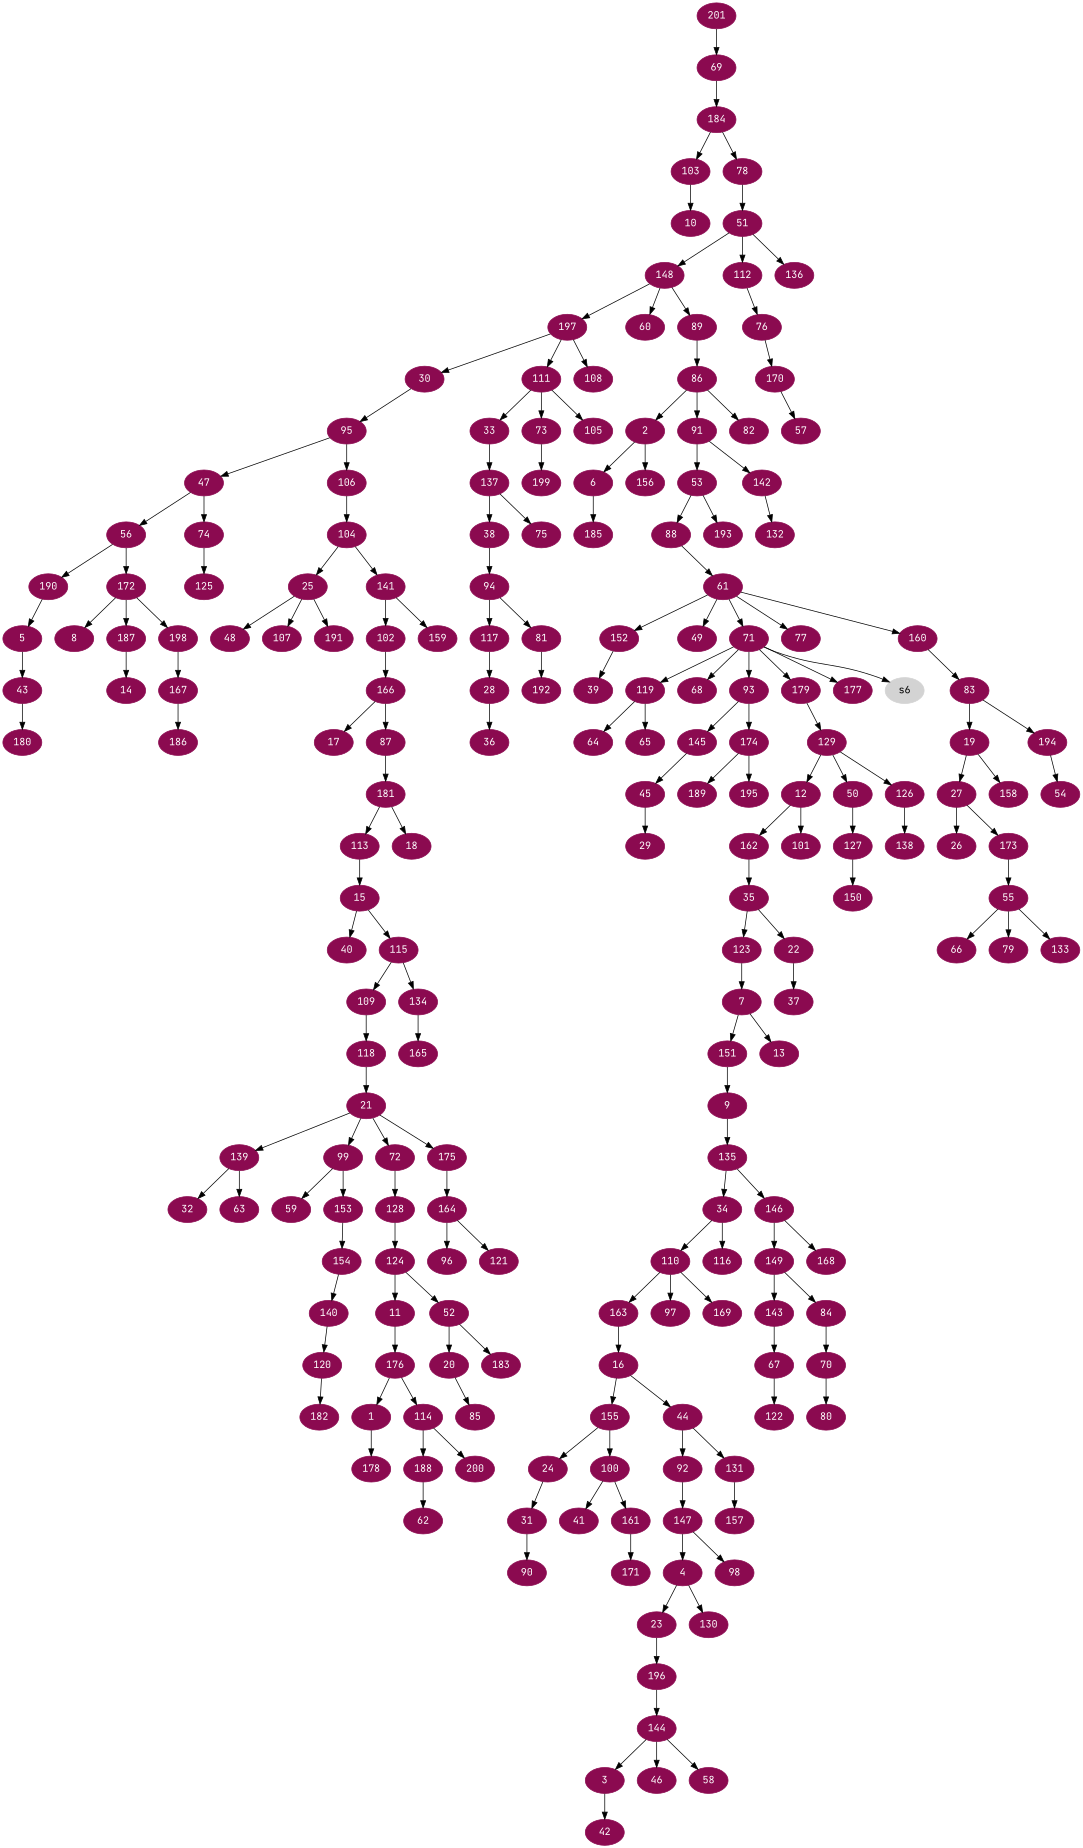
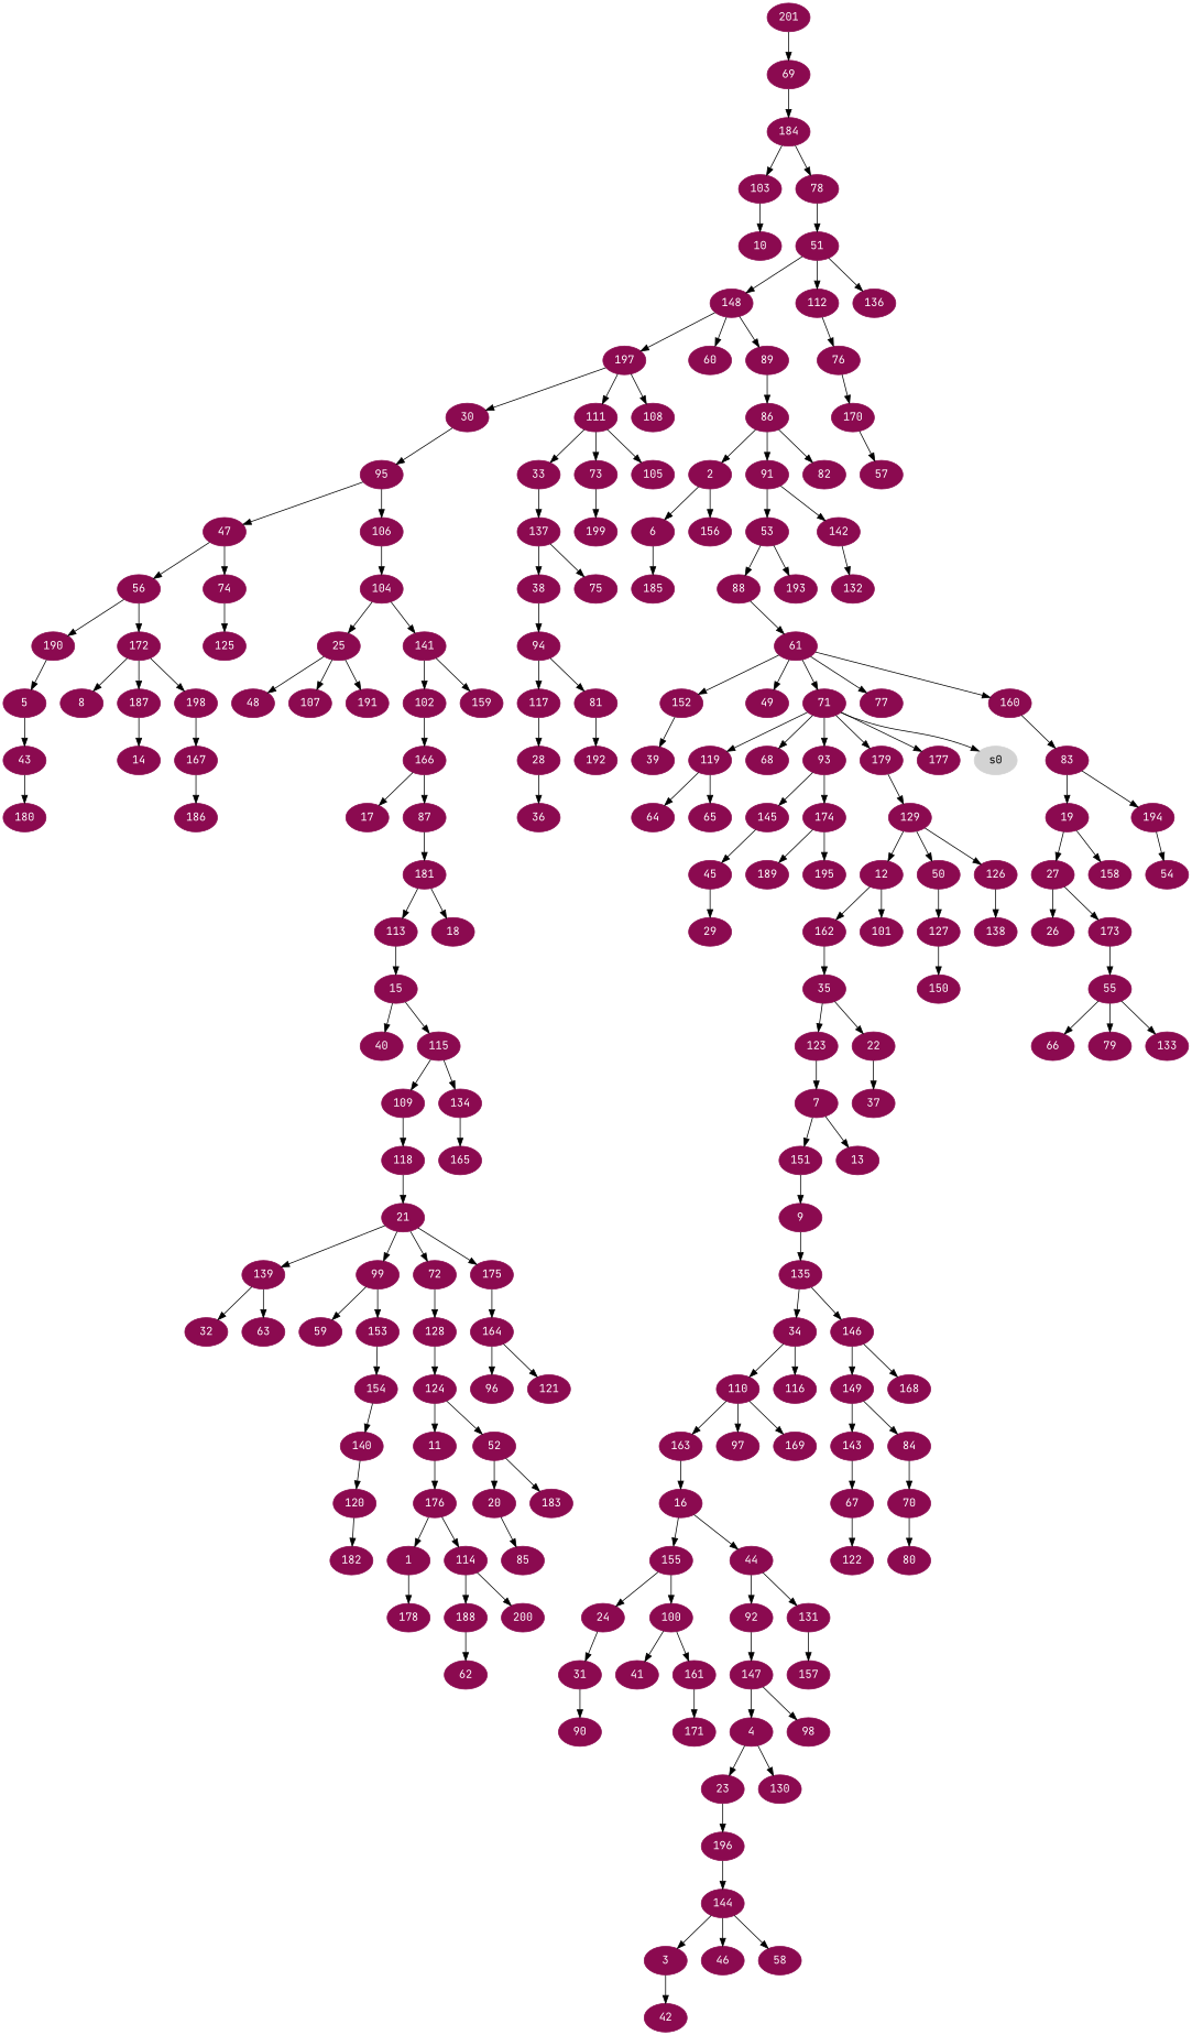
  digraph {
    fontname="JetBrains Mono"
    node [color=deeppink4 fontcolor=white style=filled fontname="JetBrains Mono"]
    edge [fontname="JetBrains Mono"]
    176
    1
    114
    178
    86
    2
    91
    82
    6
    156
    144
    3
    46
    58
    42
    147
    4
    98
    23
    130
    190
    5
    43
    185
    123
    7
    151
    13
    172
    8
    187
    198
    9
    135
    103
    10
    124
    11
    52
    129
    12
    50
    126
    162
    101
    14
    113
    15
    40
    115
    163
    16
    155
    44
    166
    17
    87
    181
    18
    83
    19
    194
    27
    158
    20
    183
    85
    118
    21
    139
    99
    72
    175
    35
    22
    37
    196
    24
    100
    31
    104
    25
    141
    48
    107
    191
    26
    173
    117
    28
    36
    45
    29
    197
    30
    111
    108
    95
    90
    32
    63
    33
    73
    105
    137
    34
    146
    110
    116
    38
    75
    94
    152
    39
    41
    161
    180
    92
    131
    145
    47
    106
    56
    74
    61
    49
    71
    77
    160
    127
    78
    51
    148
    112
    136
    53
    142
    88
    193
    54
    55
    66
    79
    133
    170
    57
    59
    153
    60
    89
    188
    62
    119
    64
    65
    143
    67
    122
    68
    93
    179
    177
-   s0 [color=lightgrey fontcolor=black label=s6]
+   s0 [color=lightgrey fontcolor=black]
    201
    69
    184
    84
    70
    80
    128
    199
    125
    76
    81
    192
    149
    174
    164
    96
    121
    97
    169
    102
    159
    109
    134
    200
    140
    120
    182
    138
    150
    157
    132
    165
    154
    168
    171
    167
    186
    189
    195
    176 -> 1
    176 -> 114
    1 -> 178
    114 -> 188
    114 -> 200
    86 -> 2
    86 -> 91
    86 -> 82
    2 -> 6
    2 -> 156
    91 -> 53
    91 -> 142
    6 -> 185
    144 -> 3
    144 -> 46
    144 -> 58
    3 -> 42
    147 -> 4
    147 -> 98
    4 -> 23
    4 -> 130
    23 -> 196
    190 -> 5
    5 -> 43
    43 -> 180
    123 -> 7
    7 -> 151
    7 -> 13
    151 -> 9
    172 -> 8
    172 -> 187
    172 -> 198
    187 -> 14
    198 -> 167
    9 -> 135
    135 -> 34
    135 -> 146
    103 -> 10
    124 -> 11
    124 -> 52
    11 -> 176
    52 -> 20
    52 -> 183
    129 -> 12
    129 -> 50
    129 -> 126
    12 -> 162
    12 -> 101
    50 -> 127
    126 -> 138
    162 -> 35
    113 -> 15
    15 -> 40
    15 -> 115
    115 -> 109
    115 -> 134
    163 -> 16
    16 -> 155
    16 -> 44
    155 -> 24
    155 -> 100
    44 -> 92
    44 -> 131
    166 -> 17
    166 -> 87
    87 -> 181
    181 -> 113
    181 -> 18
    83 -> 19
    83 -> 194
    19 -> 27
    19 -> 158
    194 -> 54
    27 -> 26
    27 -> 173
    20 -> 85
    118 -> 21
    21 -> 139
    21 -> 99
    21 -> 72
    21 -> 175
    139 -> 32
    139 -> 63
    99 -> 59
    99 -> 153
    72 -> 128
    175 -> 164
    35 -> 123
    35 -> 22
    22 -> 37
    196 -> 144
    24 -> 31
    100 -> 41
    100 -> 161
    31 -> 90
    104 -> 25
    104 -> 141
    25 -> 48
    25 -> 107
    25 -> 191
    141 -> 102
    141 -> 159
    173 -> 55
    117 -> 28
    28 -> 36
    45 -> 29
    197 -> 30
    197 -> 111
    197 -> 108
    30 -> 95
    111 -> 33
    111 -> 73
    111 -> 105
    95 -> 47
    95 -> 106
    33 -> 137
    73 -> 199
    137 -> 38
    137 -> 75
    34 -> 110
    34 -> 116
    146 -> 149
    146 -> 168
    110 -> 163
    110 -> 97
    110 -> 169
    38 -> 94
    94 -> 117
    94 -> 81
    152 -> 39
    161 -> 171
    92 -> 147
    131 -> 157
    145 -> 45
    47 -> 56
    47 -> 74
    106 -> 104
    56 -> 190
    56 -> 172
    74 -> 125
    61 -> 152
    61 -> 49
    61 -> 71
    61 -> 77
    61 -> 160
    71 -> 119
    71 -> 68
    71 -> 93
    71 -> 179
    71 -> 177
    71 -> s0
    160 -> 83
    127 -> 150
    78 -> 51
    51 -> 148
    51 -> 112
    51 -> 136
    148 -> 197
    148 -> 60
    148 -> 89
    112 -> 76
    53 -> 88
    53 -> 193
    142 -> 132
    88 -> 61
    55 -> 66
    55 -> 79
    55 -> 133
    170 -> 57
    153 -> 154
    89 -> 86
    188 -> 62
    119 -> 64
    119 -> 65
    143 -> 67
    67 -> 122
    93 -> 145
    93 -> 174
    179 -> 129
    201 -> 69
    69 -> 184
    184 -> 103
    184 -> 78
    84 -> 70
    70 -> 80
    128 -> 124
    76 -> 170
    81 -> 192
    149 -> 143
    149 -> 84
    174 -> 189
    174 -> 195
    164 -> 96
    164 -> 121
    102 -> 166
    109 -> 118
    134 -> 165
    140 -> 120
    120 -> 182
    154 -> 140
    167 -> 186
  }
